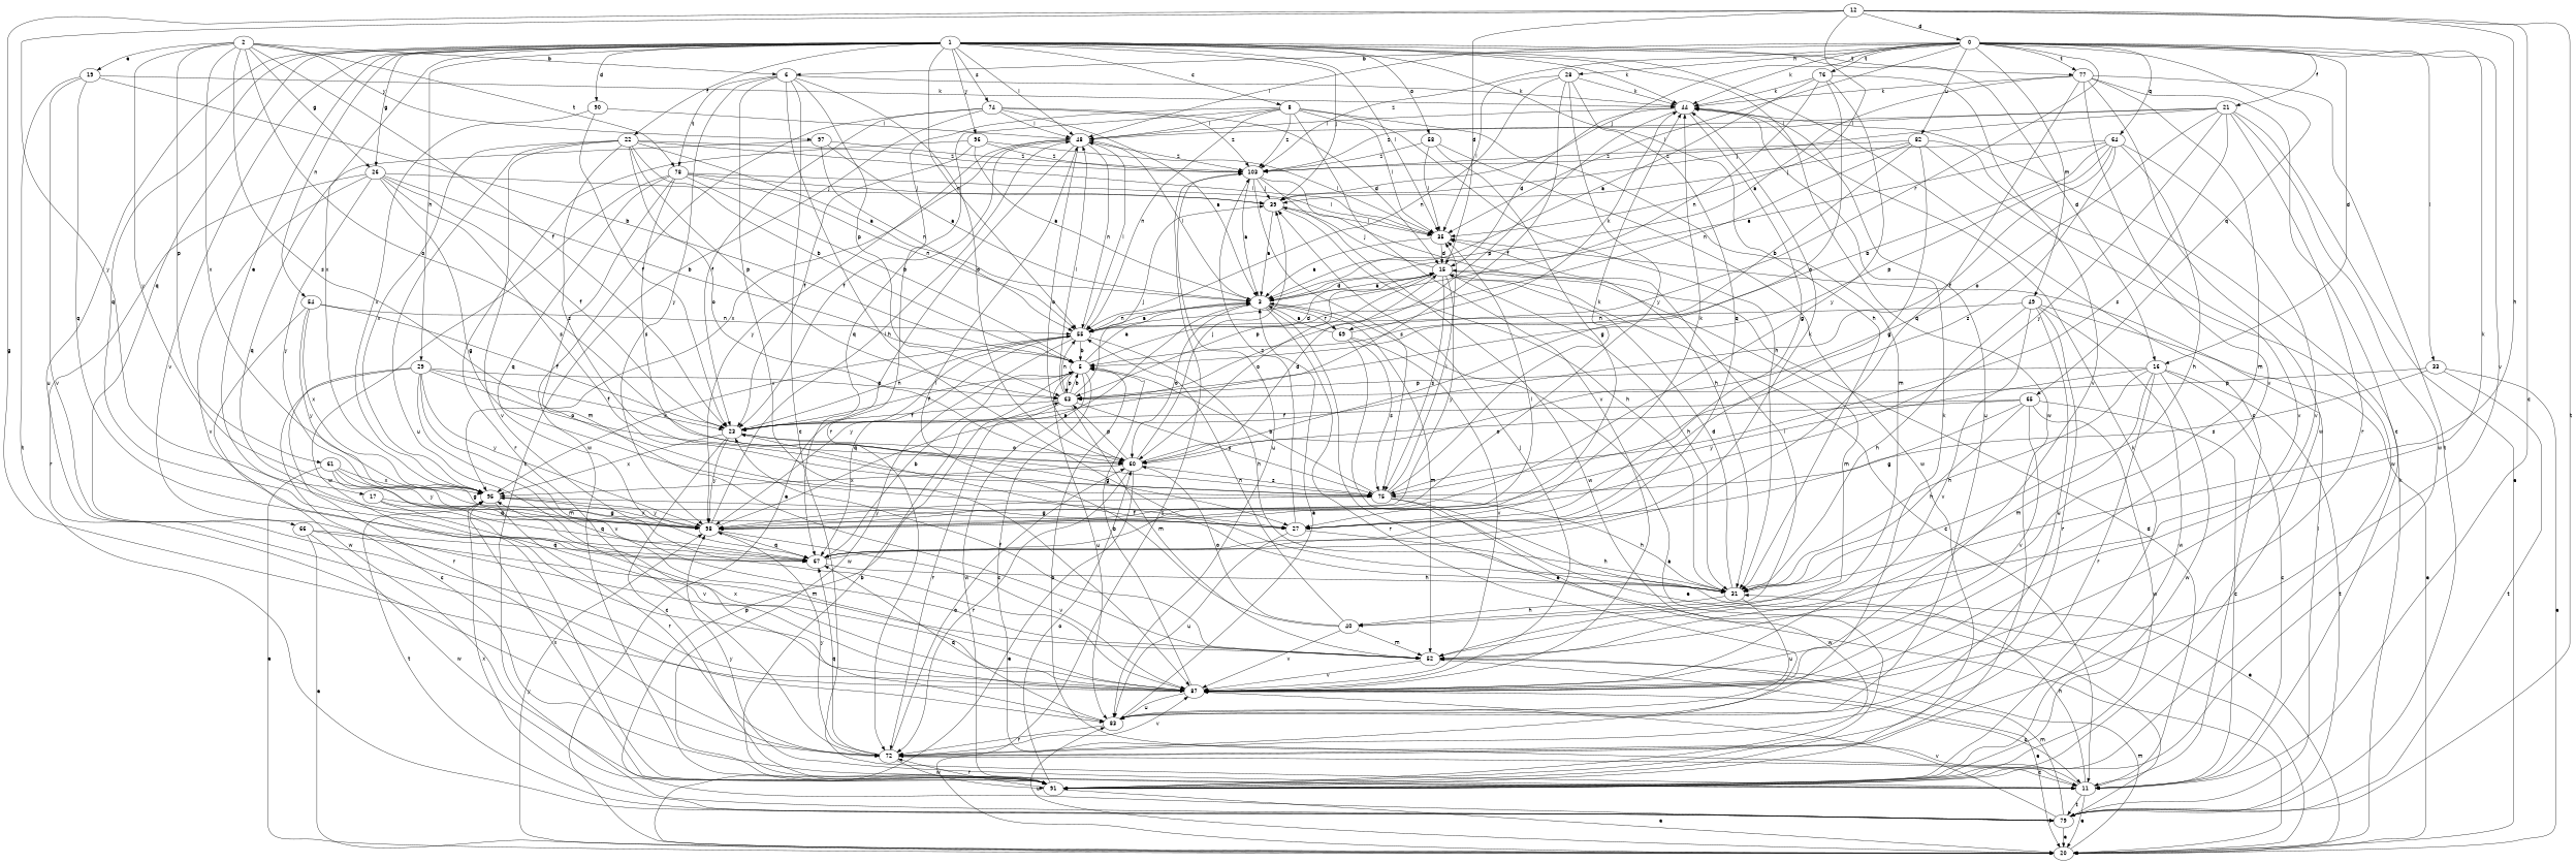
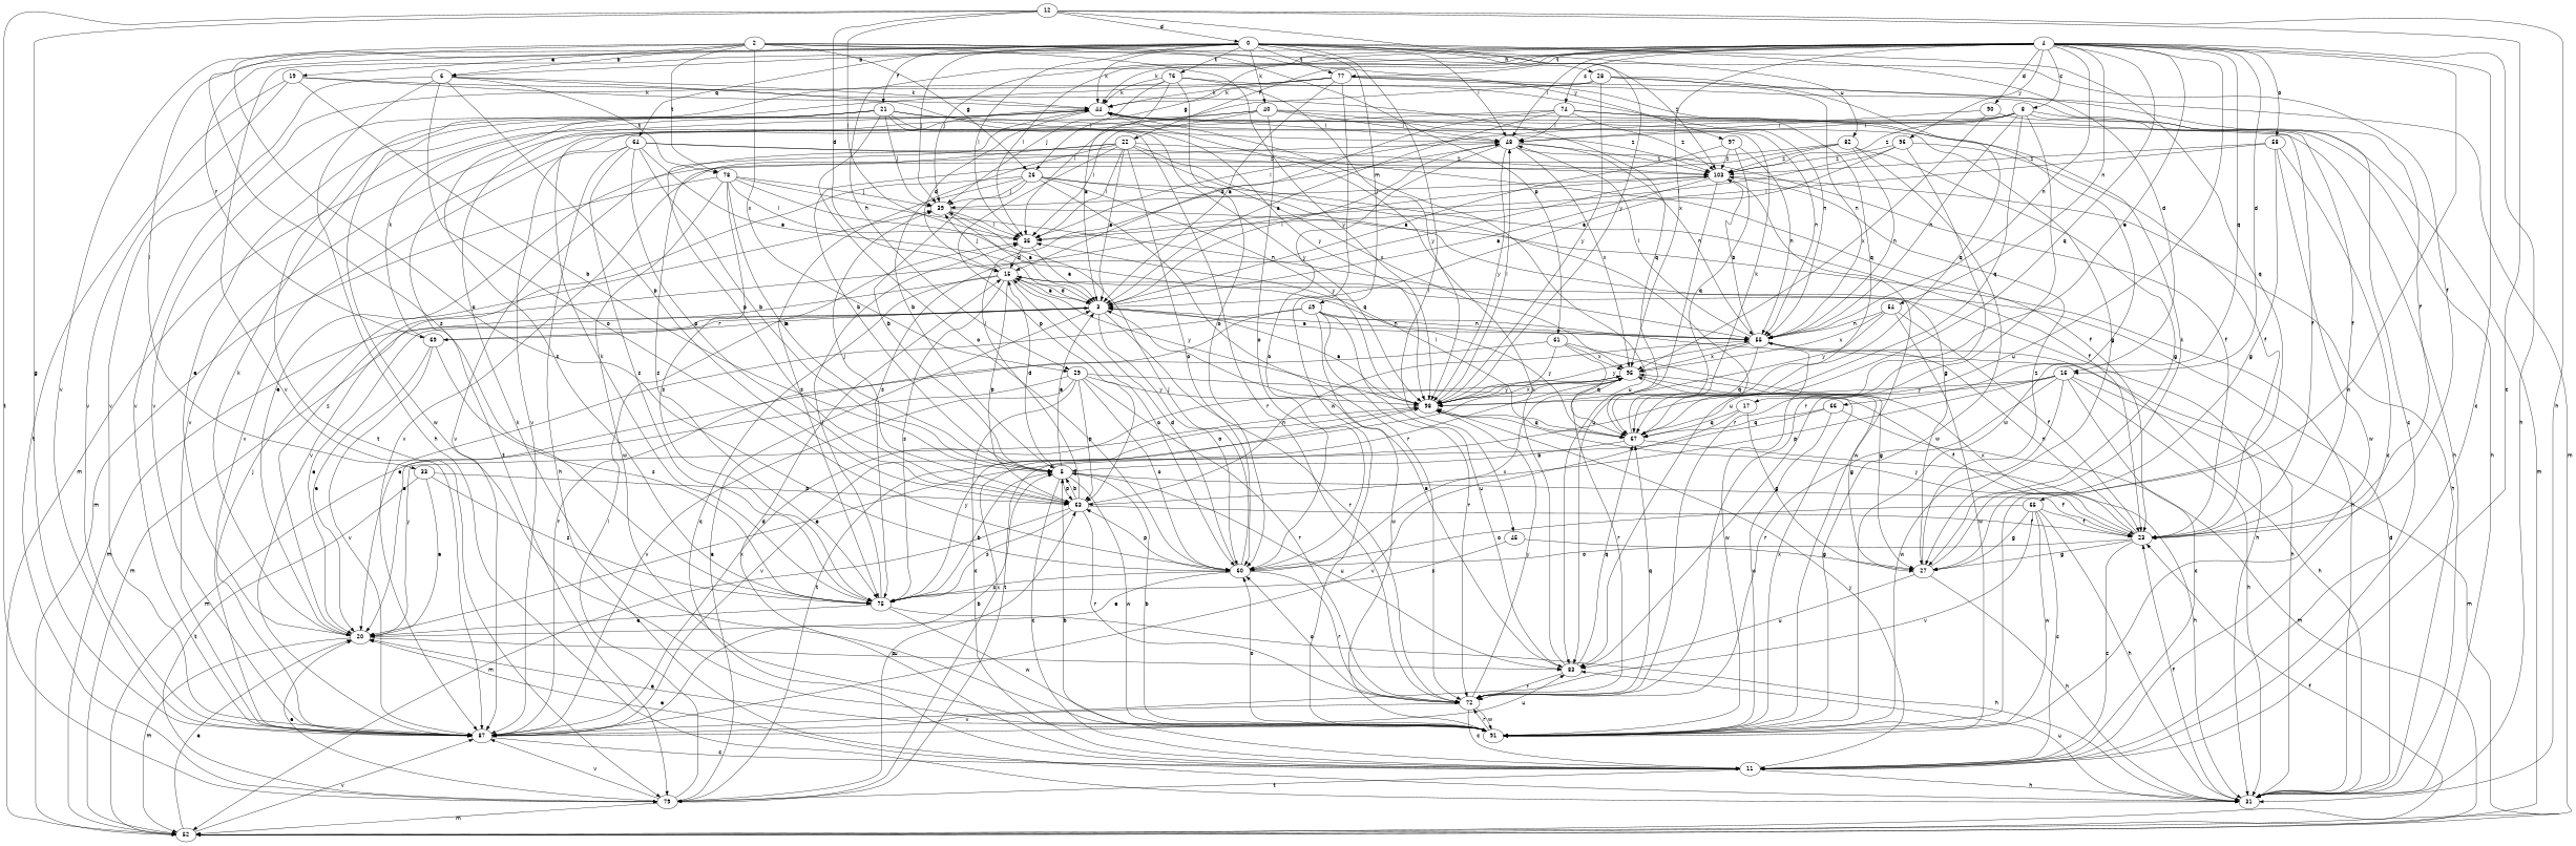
  strict digraph {
    fontname="DejaVu Sans"
    node [fontname="DejaVu Sans"]
    edge [fontname="DejaVu Sans"]
    0
    6
    n3 [label=16]
    21
    28
    33
    35
    39
    40
    44
+   45
    48
    49
    64
    65
    69
    76
    77
    82
    87
    103
    31
    60
    78
    98
    63
    12
    11
    15
    79
    91
    52
    72
    75
    20
    55
    67
    23
    3
    83
    27
    95
    n43 [label=5]
-   1
+   1 [label=4]
    8
    17
    22
    26
    29
    54
    58
    66
    74
    90
    96
    2
    19
    61
    97
    0 -> 6 [label=b]
    0 -> n3 [label=d]
    0 -> 21 [label=f]
    0 -> 28 [label=h]
    0 -> 33 [label=i]
    0 -> 35 [label=i]
    0 -> 39 [label=j]
    0 -> 40 [label=k]
    0 -> 44 [label=k]
+   0 -> 45 [label=l]
    0 -> 48 [label=l]
    0 -> 49 [label=m]
    0 -> 64 [label=q]
    0 -> 65 [label=q]
    0 -> 69 [label=r]
    0 -> 76 [label=t]
    0 -> 77 [label=t]
    0 -> 82 [label=u]
    0 -> 87 [label=v]
    0 -> 103 [label=z]
    6 -> 44 [label=k]
    6 -> 87 [label=v]
    6 -> 31 [label=h]
    6 -> 60 [label=o]
    6 -> 78 [label=t]
    6 -> 98 [label=y]
    6 -> 63 [label=p]
    n3 -> 31 [label=h]
    n3 -> 98 [label=y]
    n3 -> 63 [label=p]
    n3 -> 11 [label=c]
    n3 -> 79 [label=t]
    n3 -> 91 [label=w]
    n3 -> 52 [label=m]
    n3 -> 72 [label=r]
    21 -> 39 [label=j]
    21 -> 48 [label=l]
    21 -> 103 [label=z]
    21 -> 60 [label=o]
    21 -> 98 [label=y]
    21 -> 91 [label=w]
    21 -> 72 [label=r]
    21 -> 75 [label=s]
    21 -> 20 [label=e]
    28 -> 35 [label=i]
    28 -> 44 [label=k]
    28 -> 98 [label=y]
    28 -> 55 [label=n]
    28 -> 67 [label=q]
    28 -> 23 [label=f]
    33 -> 63 [label=p]
    33 -> 79 [label=t]
    33 -> 75 [label=s]
    33 -> 20 [label=e]
    35 -> 15 [label=d]
    35 -> 3 [label=a]
    39 -> 35 [label=i]
    39 -> 31 [label=h]
    39 -> 3 [label=a]
    40 -> 35 [label=i]
    40 -> 48 [label=l]
    40 -> 87 [label=v]
-   31 -> 40 [label=h]
+   40 -> 31 [label=h]
    40 -> 60 [label=o]
    40 -> 52 [label=m]
    40 -> 55 [label=n]
    44 -> 48 [label=l]
    44 -> 63 [label=p]
    44 -> 15 [label=d]
    44 -> 83 [label=u]
    44 -> 27 [label=g]
+   45 -> 75 [label=s]
+   45 -> 27 [label=g]
    48 -> 103 [label=z]
    48 -> 60 [label=o]
    48 -> 98 [label=y]
    48 -> 20 [label=e]
    48 -> 55 [label=n]
    48 -> 23 [label=f]
    48 -> 95 [label=x]
-   49 -> 87 [label=v]
+   49 -> 87 [label=r]
    49 -> 31 [label=h]
    49 -> 91 [label=w]
    49 -> 72 [label=r]
    49 -> 20 [label=e]
    49 -> 55 [label=n]
    49 -> 83 [label=u]
    64 -> 87 [label=v]
    64 -> 103 [label=z]
    64 -> 31 [label=h]
    64 -> 63 [label=p]
    64 -> 75 [label=s]
    64 -> 23 [label=f]
    64 -> 3 [label=a]
    64 -> n43 [label=b]
    65 -> 87 [label=v]
    65 -> 31 [label=h]
    65 -> 60 [label=o]
    65 -> 11 [label=c]
    65 -> 91 [label=w]
    65 -> 23 [label=f]
    65 -> 27 [label=g]
    69 -> 44 [label=k]
    69 -> 87 [label=v]
    69 -> 75 [label=s]
    69 -> 20 [label=e]
    69 -> 3 [label=a]
    76 -> 44 [label=k]
    76 -> 87 [label=v]
    76 -> 60 [label=o]
    76 -> 98 [label=y]
    76 -> 55 [label=n]
    76 -> 3 [label=a]
    77 -> 44 [label=k]
    77 -> 87 [label=v]
    77 -> 11 [label=c]
    77 -> 79 [label=t]
    77 -> 91 [label=w]
    77 -> 52 [label=m]
    77 -> 67 [label=q]
    77 -> 3 [label=a]
-   82 -> 39 [label=j]
+   76 -> 39 [label=j]
    82 -> 87 [label=v]
    82 -> 103 [label=z]
    82 -> 91 [label=w]
    82 -> 55 [label=n]
    82 -> 27 [label=g]
    82 -> n43 [label=b]
    87 -> 39 [label=j]
    87 -> 11 [label=c]
    87 -> 83 [label=u]
    87 -> 95 [label=x]
    87 -> n43 [label=b]
    103 -> 39 [label=j]
    103 -> 31 [label=h]
    103 -> 91 [label=w]
    103 -> 75 [label=s]
    103 -> 3 [label=a]
    103 -> 83 [label=u]
    31 -> 15 [label=d]
    31 -> 23 [label=f]
    31 -> 83 [label=u]
    60 -> 39 [label=j]
    60 -> 63 [label=p]
    60 -> 15 [label=d]
    60 -> 72 [label=r]
    60 -> 75 [label=s]
    60 -> 20 [label=e]
    60 -> 95 [label=x]
    78 -> 35 [label=i]
    78 -> 39 [label=j]
    78 -> 91 [label=w]
    78 -> 52 [label=m]
    78 -> 75 [label=s]
    78 -> 55 [label=n]
    78 -> 67 [label=q]
    78 -> n43 [label=b]
    98 -> 48 [label=l]
    98 -> 87 [label=v]
    98 -> 67 [label=q]
    98 -> 3 [label=a]
    98 -> 95 [label=x]
    63 -> 39 [label=j]
    63 -> 48 [label=l]
    63 -> 52 [label=m]
    63 -> 72 [label=r]
    63 -> 75 [label=s]
    63 -> 55 [label=n]
    63 -> 23 [label=f]
    63 -> n43 [label=b]
    12 -> 0 [label=d]
    12 -> 35 [label=i]
    12 -> 87 [label=g]
    12 -> 31 [label=h]
    12 -> 98 [label=y]
    12 -> 11 [label=c]
    12 -> 15 [label=d]
    12 -> 79 [label=t]
    11 -> 31 [label=h]
    11 -> 98 [label=y]
    11 -> 15 [label=d]
    11 -> 79 [label=t]
    11 -> 20 [label=e]
    11 -> n43 [label=b]
    15 -> 39 [label=j]
    15 -> 31 [label=h]
    15 -> 60 [label=o]
    15 -> 98 [label=y]
    15 -> 63 [label=p]
    15 -> 11 [label=c]
    15 -> 52 [label=m]
    15 -> 75 [label=s]
    15 -> 3 [label=a]
    79 -> 35 [label=i]
    79 -> 87 [label=v]
    79 -> 63 [label=p]
    79 -> 52 [label=m]
    79 -> 20 [label=e]
    79 -> 3 [label=a]
    79 -> 95 [label=x]
    91 -> 44 [label=k]
    91 -> 60 [label=o]
    91 -> 72 [label=r]
    91 -> 20 [label=e]
    91 -> 95 [label=x]
    91 -> n43 [label=b]
    52 -> 87 [label=v]
    52 -> 20 [label=e]
    52 -> 23 [label=f]
    72 -> 87 [label=v]
    72 -> 60 [label=o]
    72 -> 98 [label=y]
    72 -> 11 [label=c]
    72 -> 91 [label=w]
    72 -> 67 [label=q]
    75 -> 35 [label=i]
    75 -> 44 [label=k]
    75 -> 31 [label=h]
    75 -> 98 [label=y]
    75 -> 91 [label=w]
    75 -> 20 [label=e]
    75 -> n43 [label=b]
    20 -> 44 [label=k]
    20 -> 103 [label=z]
    20 -> 98 [label=y]
    20 -> 52 [label=m]
    20 -> 83 [label=u]
    55 -> 48 [label=l]
    55 -> 31 [label=h]
    55 -> 98 [label=y]
    55 -> 91 [label=w]
    55 -> 67 [label=q]
    55 -> 3 [label=a]
    55 -> 95 [label=x]
-   55 -> n43 [label=b]
+   55 -> 103 [label=b]
    67 -> 35 [label=i]
    67 -> 44 [label=k]
    67 -> 31 [label=h]
    67 -> n43 [label=b]
    23 -> 60 [label=o]
    23 -> 98 [label=y]
    23 -> 11 [label=c]
    23 -> 55 [label=n]
    23 -> 27 [label=g]
    23 -> 95 [label=x]
    3 -> 48 [label=l]
    3 -> 69 [label=r]
    3 -> 60 [label=o]
    3 -> 15 [label=d]
    3 -> 52 [label=m]
    3 -> 72 [label=r]
    3 -> 20 [label=e]
    3 -> 55 [label=n]
    83 -> 44 [label=k]
    83 -> 72 [label=r]
    83 -> 67 [label=q]
    83 -> 3 [label=a]
    27 -> 44 [label=k]
    27 -> 103 [label=z]
    27 -> 31 [label=h]
    27 -> 83 [label=u]
    95 -> 98 [label=y]
    95 -> 79 [label=t]
    95 -> 72 [label=r]
    95 -> 27 [label=g]
    n43 -> 63 [label=p]
    n43 -> 11 [label=c]
    n43 -> 15 [label=d]
    n43 -> 91 [label=w]
    n43 -> 23 [label=f]
    n43 -> 3 [label=a]
    n43 -> 83 [label=u]
    1 -> n3 [label=d]
    1 -> 35 [label=i]
    1 -> 39 [label=j]
    1 -> 44 [label=k]
    1 -> 48 [label=l]
    1 -> 77 [label=t]
    1 -> 87 [label=v]
    1 -> 31 [label=h]
    1 -> 11 [label=c]
    1 -> 91 [label=w]
    1 -> 55 [label=n]
    1 -> 67 [label=q]
    1 -> 83 [label=u]
    1 -> 95 [label=x]
    1 -> 8 [label=c]
    1 -> 17 [label=e]
    1 -> 22 [label=f]
    1 -> 26 [label=g]
    1 -> 29 [label=h]
    1 -> 54 [label=n]
    1 -> 58 [label=o]
    1 -> 66 [label=q]
    1 -> 74 [label=s]
    1 -> 90 [label=d]
    1 -> 96 [label=y]
    8 -> 35 [label=i]
    8 -> 48 [label=l]
    8 -> 87 [label=v]
    8 -> 103 [label=z]
    8 -> 31 [label=h]
    8 -> 52 [label=m]
    8 -> 72 [label=r]
    8 -> 55 [label=n]
    8 -> 67 [label=q]
    17 -> 87 [label=v]
    17 -> 67 [label=q]
    17 -> 27 [label=g]
    22 -> 35 [label=i]
    22 -> 87 [label=v]
    22 -> 103 [label=z]
    22 -> 60 [label=o]
    22 -> 63 [label=p]
    22 -> 75 [label=s]
    22 -> 3 [label=a]
    22 -> 83 [label=u]
    22 -> 95 [label=x]
    22 -> n43 [label=b]
    26 -> 39 [label=j]
    26 -> 87 [label=v]
    26 -> 98 [label=y]
    26 -> 72 [label=r]
    26 -> 75 [label=s]
    26 -> 23 [label=f]
    26 -> 27 [label=g]
    26 -> n43 [label=b]
    29 -> 87 [label=v]
    29 -> 60 [label=o]
    29 -> 98 [label=y]
    29 -> 63 [label=p]
    29 -> 11 [label=c]
    29 -> 52 [label=m]
    29 -> 72 [label=r]
    29 -> 23 [label=f]
    54 -> 98 [label=y]
    54 -> 91 [label=w]
    54 -> 55 [label=n]
    54 -> 23 [label=f]
    54 -> 95 [label=x]
    58 -> 35 [label=i]
    58 -> 103 [label=z]
-   6 -> 11 [label=c]
+   58 -> 11 [label=c]
    58 -> 91 [label=w]
    58 -> 27 [label=g]
    66 -> 91 [label=w]
    66 -> 52 [label=m]
    66 -> 20 [label=e]
    66 -> 67 [label=q]
    74 -> 48 [label=l]
    74 -> 103 [label=z]
    74 -> 15 [label=d]
    74 -> 79 [label=t]
    74 -> 91 [label=w]
    74 -> 23 [label=f]
    74 -> 3 [label=a]
    90 -> 48 [label=l]
    90 -> 23 [label=f]
    90 -> 95 [label=x]
    96 -> 35 [label=i]
    96 -> 103 [label=z]
    96 -> 72 [label=r]
    96 -> 23 [label=f]
    96 -> 3 [label=a]
    2 -> 6 [label=b]
    2 -> 60 [label=o]
    2 -> 78 [label=t]
    2 -> 98 [label=y]
    2 -> 75 [label=s]
    2 -> 23 [label=f]
-   2 -> 95 [label=x]
+   2 -> 29 [label=x]
    2 -> 26 [label=g]
    2 -> 19 [label=e]
    2 -> 61 [label=p]
    2 -> 97 [label=y]
    19 -> 44 [label=k]
    19 -> 87 [label=v]
    19 -> 79 [label=t]
    19 -> 67 [label=q]
    19 -> n43 [label=b]
    61 -> 98 [label=y]
    61 -> 20 [label=e]
    61 -> 67 [label=q]
    61 -> 27 [label=g]
    61 -> 95 [label=x]
    97 -> 103 [label=z]
    97 -> 55 [label=n]
    97 -> 67 [label=q]
    97 -> 3 [label=a]
  }
